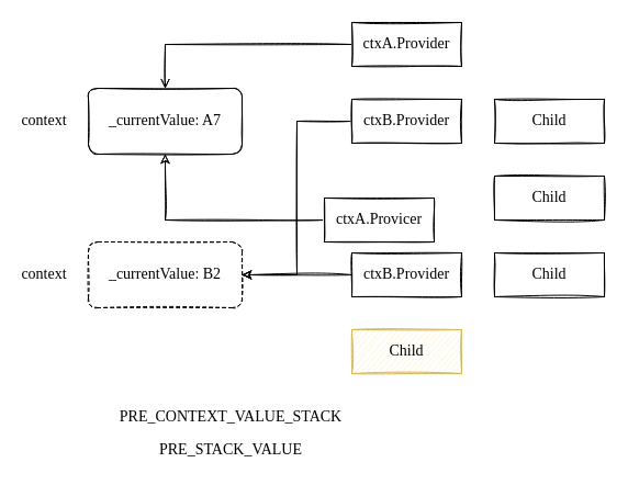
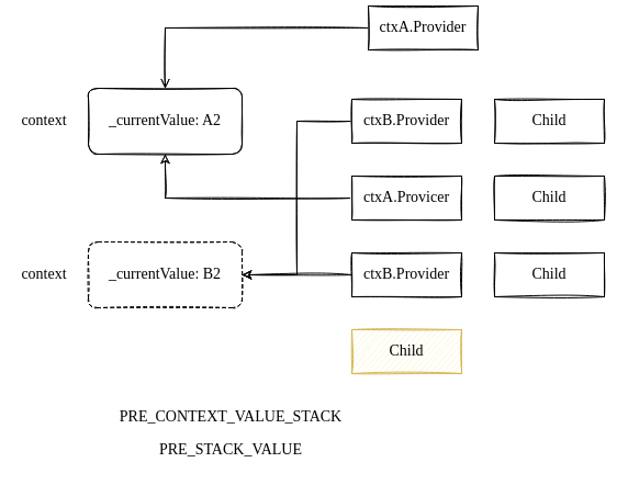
  <mxCell id="0" />
  <mxCell id="1" parent="0" />
  <mxCell id="2" style="edgeStyle=orthogonalEdgeStyle;rounded=0;orthogonalLoop=1;jettySize=auto;html=1;entryX=0.5;entryY=0;entryDx=0;entryDy=0;fontFamily=Comic Sans MS;fontSize=14;sketch=1;endArrow=open;" edge="1" parent="1" source="3" target="16"><mxGeometry relative="1" as="geometry" /></mxCell>
- <mxCell id="3" value="ctxA.Provider" style="rounded=0;whiteSpace=wrap;html=1;sketch=1;fontSize=14;fontFamily=Comic Sans MS;" vertex="1" parent="1"><mxGeometry x="320" y="20" width="100" height="40" as="geometry" /></mxCell>
+ <mxCell id="3" value="ctxA.Provider" style="rounded=0;whiteSpace=wrap;html=1;sketch=1;fontSize=14;fontFamily=Comic Sans MS;" vertex="1" parent="1"><mxGeometry x="335" y="5" width="100" height="40" as="geometry" /></mxCell>
  <mxCell id="4" style="edgeStyle=orthogonalEdgeStyle;rounded=0;sketch=1;orthogonalLoop=1;jettySize=auto;html=1;entryX=1;entryY=0.5;entryDx=0;entryDy=0;fontFamily=Comic Sans MS;fontSize=14;" edge="1" parent="1" source="5" target="17"><mxGeometry relative="1" as="geometry" /></mxCell>
  <mxCell id="5" value="ctxB.Provider" style="rounded=0;whiteSpace=wrap;html=1;sketch=1;fontSize=14;fontFamily=Comic Sans MS;" vertex="1" parent="1"><mxGeometry x="320" y="90" width="100" height="40" as="geometry" /></mxCell>
  <mxCell id="6" value="Child" style="rounded=0;whiteSpace=wrap;html=1;sketch=1;fontSize=14;fontFamily=Comic Sans MS;" vertex="1" parent="1"><mxGeometry x="450" y="90" width="100" height="40" as="geometry" /></mxCell>
  <mxCell id="7" style="edgeStyle=orthogonalEdgeStyle;rounded=0;orthogonalLoop=1;jettySize=auto;html=1;entryX=0.5;entryY=1;entryDx=0;entryDy=0;fontFamily=Comic Sans MS;fontSize=14;sketch=1;" edge="1" parent="1" source="8" target="16"><mxGeometry relative="1" as="geometry" /></mxCell>
- <mxCell id="8" value="ctxA.Provicer" style="rounded=0;whiteSpace=wrap;html=1;sketch=1;fontSize=14;fontFamily=Comic Sans MS;" vertex="1" parent="1"><mxGeometry x="295" y="180" width="100" height="40" as="geometry" /></mxCell>
+ <mxCell id="8" value="ctxA.Provicer" style="rounded=0;whiteSpace=wrap;html=1;sketch=1;fontSize=14;fontFamily=Comic Sans MS;" vertex="1" parent="1"><mxGeometry x="320" y="160" width="100" height="40" as="geometry" /></mxCell>
  <mxCell id="9" value="Child" style="rounded=0;whiteSpace=wrap;html=1;sketch=1;fontSize=14;fontFamily=Comic Sans MS;" vertex="1" parent="1"><mxGeometry x="450" y="160" width="100" height="40" as="geometry" /></mxCell>
  <mxCell id="10" style="edgeStyle=orthogonalEdgeStyle;rounded=0;sketch=1;orthogonalLoop=1;jettySize=auto;html=1;fontFamily=Comic Sans MS;fontSize=14;entryX=1;entryY=0.5;entryDx=0;entryDy=0;" edge="1" parent="1" source="11" target="17"><mxGeometry relative="1" as="geometry"><mxPoint x="210" y="250" as="targetPoint" /></mxGeometry></mxCell>
  <mxCell id="11" value="&lt;span style=&quot;font-size: 14px;&quot;&gt;ctxB.Provider&lt;/span&gt;" style="rounded=0;whiteSpace=wrap;html=1;sketch=1;fontSize=14;fontFamily=Comic Sans MS;" vertex="1" parent="1"><mxGeometry x="320" y="230" width="100" height="40" as="geometry" /></mxCell>
  <mxCell id="12" value="Child" style="rounded=0;whiteSpace=wrap;html=1;sketch=1;fontSize=14;fontFamily=Comic Sans MS;" vertex="1" parent="1"><mxGeometry x="450" y="230" width="100" height="40" as="geometry" /></mxCell>
  <mxCell id="13" value="Child" style="rounded=0;whiteSpace=wrap;html=1;sketch=1;fontSize=14;fontFamily=Comic Sans MS;fillColor=#fff2cc;strokeColor=#d6b656;" vertex="1" parent="1"><mxGeometry x="320" y="300" width="100" height="40" as="geometry" /></mxCell>
  <mxCell id="14" value="PRE_CONTEXT_VALUE_STACK" style="text;html=1;strokeColor=none;fillColor=none;align=center;verticalAlign=middle;whiteSpace=wrap;rounded=0;sketch=1;fontFamily=Comic Sans MS;fontSize=14;" vertex="1" parent="1"><mxGeometry x="190" y="370" width="40" height="20" as="geometry" /></mxCell>
  <mxCell id="15" value="PRE_STACK_VALUE" style="text;html=1;strokeColor=none;fillColor=none;align=center;verticalAlign=middle;whiteSpace=wrap;rounded=0;sketch=1;fontFamily=Comic Sans MS;fontSize=14;" vertex="1" parent="1"><mxGeometry x="190" y="400" width="40" height="20" as="geometry" /></mxCell>
- <mxCell id="16" value="_currentValue: A7" style="rounded=1;whiteSpace=wrap;html=1;sketch=1;fontFamily=Comic Sans MS;fontSize=14;" vertex="1" parent="1"><mxGeometry x="80" y="80" width="140" height="60" as="geometry" /></mxCell>
+ <mxCell id="16" value="_currentValue: A2" style="rounded=1;whiteSpace=wrap;html=1;sketch=1;fontFamily=Comic Sans MS;fontSize=14;" vertex="1" parent="1"><mxGeometry x="80" y="80" width="140" height="60" as="geometry" /></mxCell>
  <mxCell id="17" value="&lt;span&gt;_currentValue: B2&lt;/span&gt;" style="rounded=1;whiteSpace=wrap;html=1;sketch=1;fontFamily=Comic Sans MS;fontSize=14;dashed=1;" vertex="1" parent="1"><mxGeometry x="80" y="220" width="140" height="60" as="geometry" /></mxCell>
  <mxCell id="18" value="context" style="text;html=1;strokeColor=none;fillColor=none;align=center;verticalAlign=middle;whiteSpace=wrap;rounded=0;sketch=1;fontFamily=Comic Sans MS;fontSize=14;" vertex="1" parent="1"><mxGeometry x="20" y="100" width="40" height="20" as="geometry" /></mxCell>
  <mxCell id="19" value="context" style="text;html=1;strokeColor=none;fillColor=none;align=center;verticalAlign=middle;whiteSpace=wrap;rounded=0;sketch=1;fontFamily=Comic Sans MS;fontSize=14;" vertex="1" parent="1"><mxGeometry x="20" y="240" width="40" height="20" as="geometry" /></mxCell>
